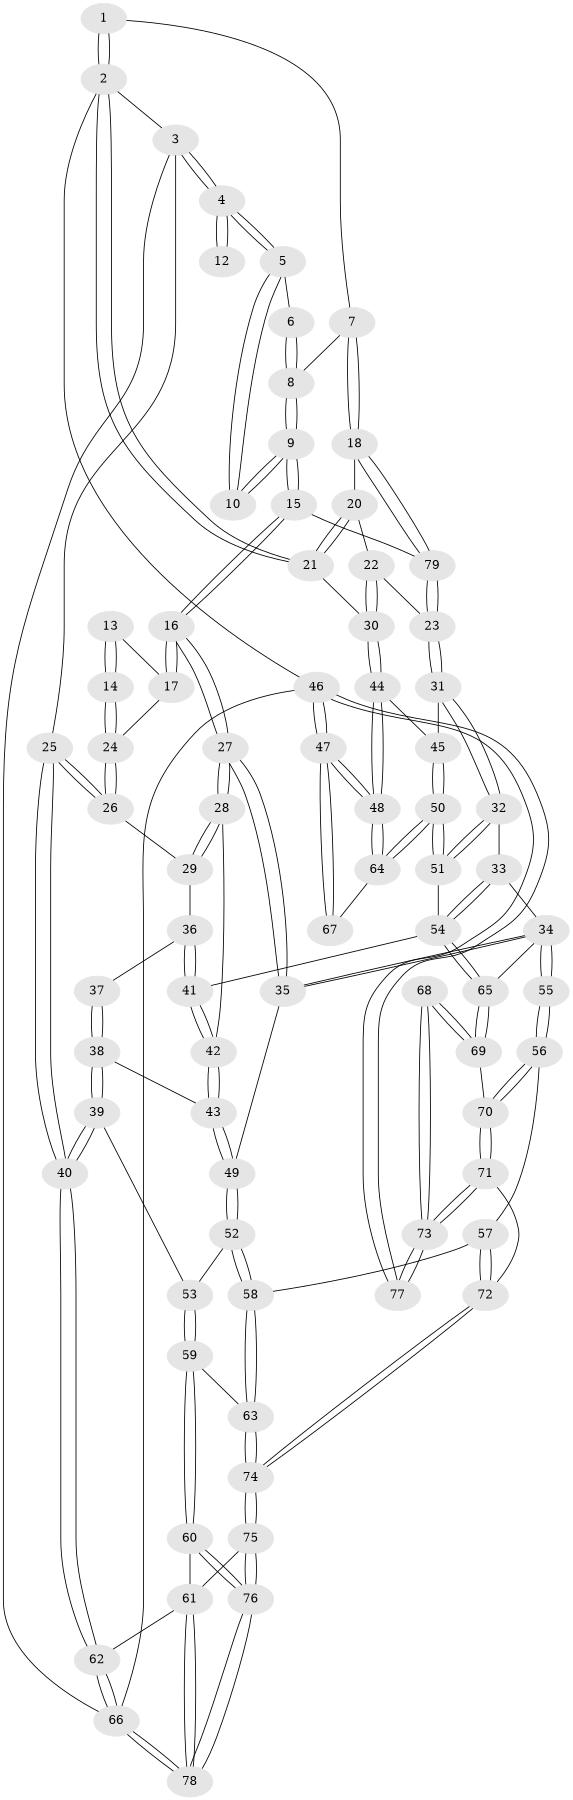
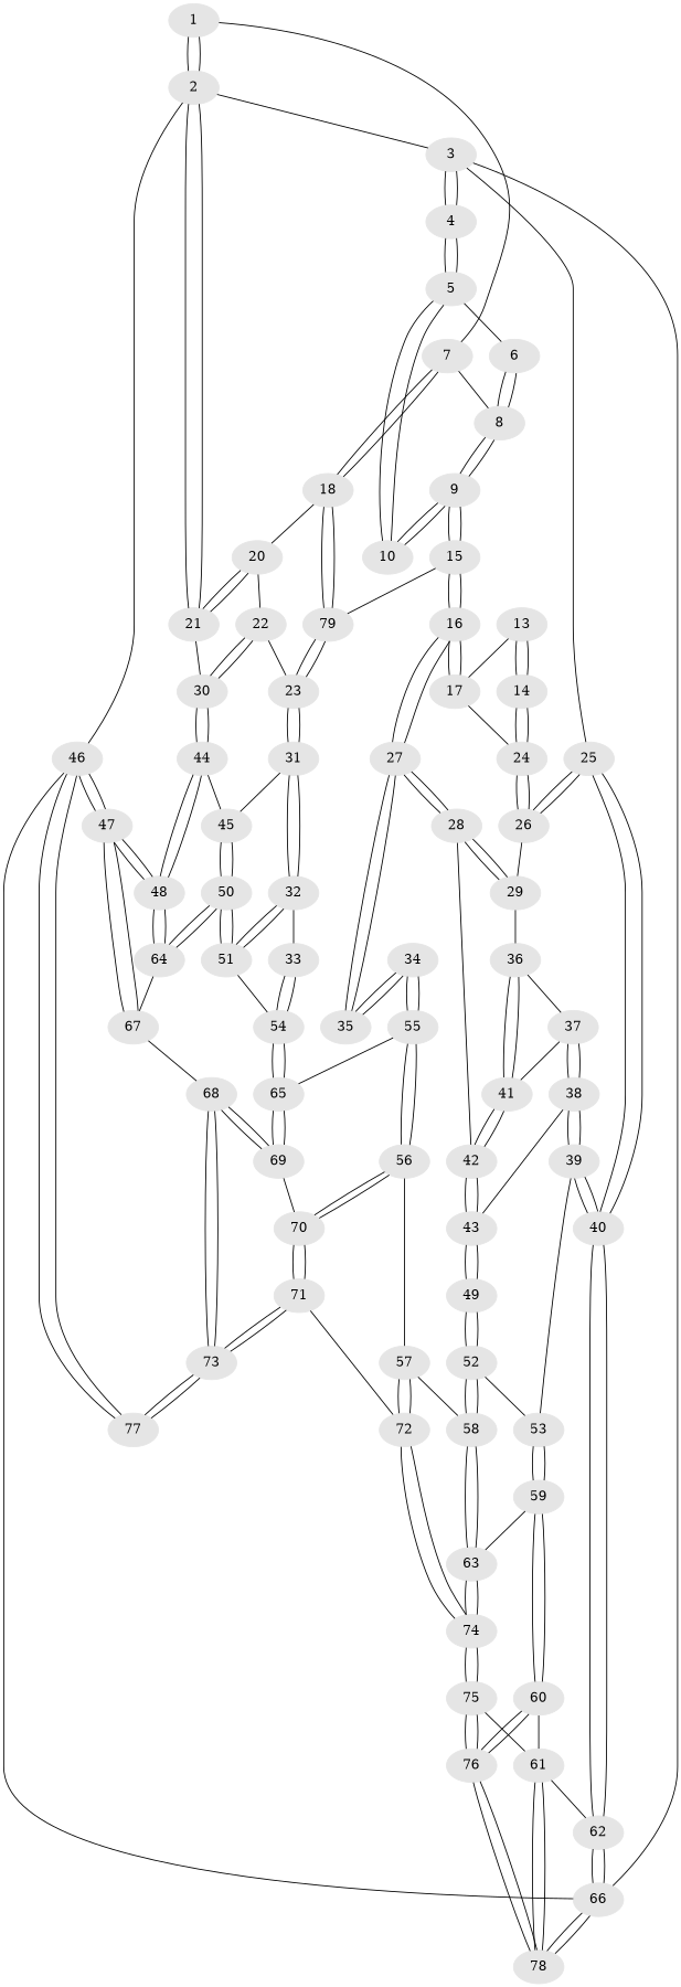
  graph {
    node [color=gray90 style=filled]
    1
    2
    7
    3
    21
    46
    8
    18
    4
    25
    66
    30
    47
    77
    5
-   12
    26
    40
    78
    6
    10
    9
    n23 [label=79]
    20
    15
    16
    13
    14
    17
    24
    27
    23
    28
    35
    22
    31
    44
    32
    45
    29
    62
    36
    42
    49
    43
    37
    41
    48
    33
    51
    50
    34
    54
    55
    65
    56
    52
    38
    39
    53
    59
    64
    67
    68
    58
    63
    60
    69
    57
    70
    72
    71
    74
    61
    76
    75
    73
    1 -- 2
    1 -- 2
    1 -- 7
    2 -- 3
    2 -- 21
    2 -- 21
    2 -- 46
    7 -- 8
    7 -- 18
    7 -- 18
    3 -- 4
    3 -- 4
    3 -- 25
    3 -- 66
    21 -- 30
    46 -- 66
    46 -- 47
    46 -- 47
    46 -- 77
    46 -- 77
    8 -- 9
    8 -- 9
    18 -- n23
    18 -- n23
    18 -- 20
    4 -- 5
    4 -- 5
-   4 -- 12
-   4 -- 12
    25 -- 26
    25 -- 26
    25 -- 40
    25 -- 40
    66 -- 78
    66 -- 78
    30 -- 44
    30 -- 44
    47 -- 48
    47 -- 48
    47 -- 67
    47 -- 67
    5 -- 6
    5 -- 10
    5 -- 10
    26 -- 29
    40 -- 62
    40 -- 62
    6 -- 8
    6 -- 8
    9 -- 10
    9 -- 10
    9 -- 15
    9 -- 15
    n23 -- 23
    n23 -- 23
    20 -- 21
    20 -- 21
    20 -- 22
    15 -- n23
    15 -- 16
    15 -- 16
    16 -- 17
    16 -- 17
    16 -- 27
    16 -- 27
    13 -- 14
    13 -- 14
    13 -- 17
    14 -- 24
    14 -- 24
    17 -- 24
    24 -- 26
    24 -- 26
    27 -- 28
    27 -- 28
    27 -- 35
    27 -- 35
    23 -- 31
    23 -- 31
    28 -- 29
    28 -- 29
    28 -- 42
-   35 -- 49
    22 -- 30
    22 -- 30
    22 -- 23
    31 -- 32
    31 -- 32
    31 -- 45
    44 -- 45
    44 -- 48
    44 -- 48
    32 -- 33
    32 -- 51
    32 -- 51
    45 -- 50
    45 -- 50
    29 -- 36
    62 -- 66
    62 -- 66
    36 -- 37
    36 -- 41
    36 -- 41
    42 -- 43
    42 -- 43
    49 -- 52
    49 -- 52
    43 -- 49
    43 -- 49
-   54 -- 41
+   37 -- 41
    37 -- 38
    37 -- 38
    41 -- 42
    41 -- 42
    48 -- 64
    48 -- 64
-   33 -- 34
    33 -- 54
    33 -- 54
    51 -- 54
    50 -- 51
    50 -- 51
    50 -- 64
    50 -- 64
    34 -- 35
    34 -- 35
    34 -- 55
    34 -- 55
    54 -- 65
    54 -- 65
-   34 -- 65
+   55 -- 65
    55 -- 56
    55 -- 56
    65 -- 69
    65 -- 69
    56 -- 57
    56 -- 70
    56 -- 70
    52 -- 53
    52 -- 58
    52 -- 58
    38 -- 43
    38 -- 39
    38 -- 39
    39 -- 40
    39 -- 40
    39 -- 53
    53 -- 59
    53 -- 59
    59 -- 63
    59 -- 60
    59 -- 60
    64 -- 67
+   67 -- 68
    68 -- 69
    68 -- 69
    68 -- 73
    68 -- 73
    58 -- 63
    58 -- 63
    63 -- 74
    63 -- 74
    60 -- 61
    60 -- 76
    60 -- 76
    69 -- 70
    57 -- 58
    57 -- 72
    57 -- 72
    70 -- 71
    70 -- 71
    72 -- 74
    72 -- 74
    71 -- 72
    71 -- 73
    71 -- 73
    74 -- 75
    74 -- 75
    61 -- 78
    61 -- 78
    61 -- 62
    76 -- 78
    76 -- 78
    75 -- 61
    75 -- 76
    75 -- 76
    73 -- 77
    73 -- 77
  }
